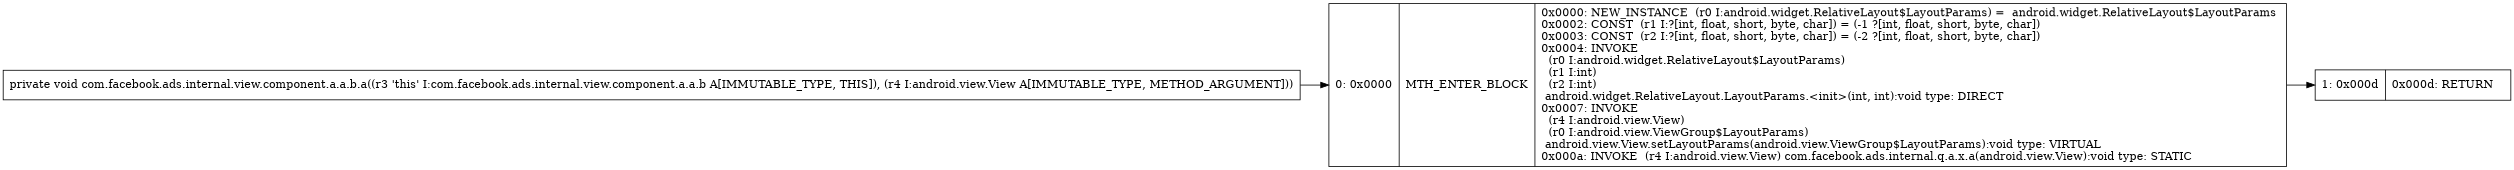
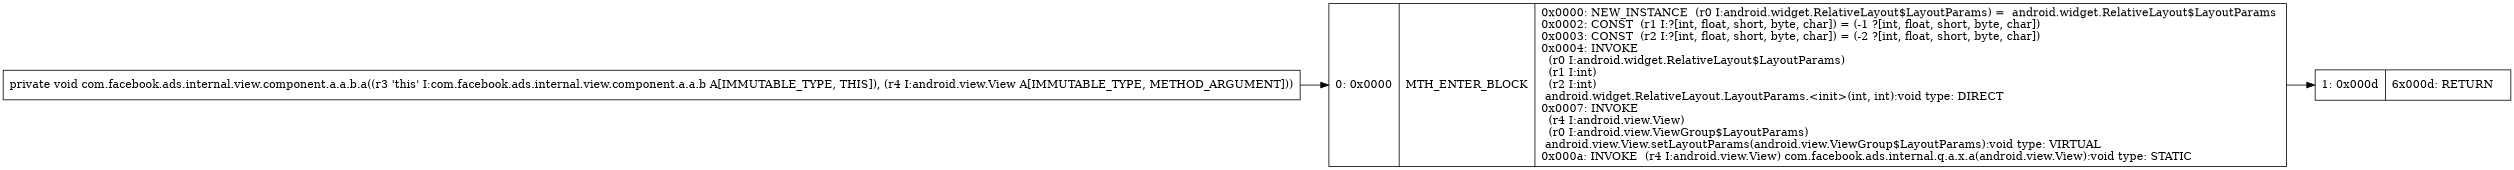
  digraph {
    rankdir=LR
    node [shape=record]
    n1 [label="{0\:\ 0x0000|MTH_ENTER_BLOCK\l|0x0000: NEW_INSTANCE  (r0 I:android.widget.RelativeLayout$LayoutParams) =  android.widget.RelativeLayout$LayoutParams \l0x0002: CONST  (r1 I:?[int, float, short, byte, char]) = (\-1 ?[int, float, short, byte, char]) \l0x0003: CONST  (r2 I:?[int, float, short, byte, char]) = (\-2 ?[int, float, short, byte, char]) \l0x0004: INVOKE  \l  (r0 I:android.widget.RelativeLayout$LayoutParams)\l  (r1 I:int)\l  (r2 I:int)\l android.widget.RelativeLayout.LayoutParams.\<init\>(int, int):void type: DIRECT \l0x0007: INVOKE  \l  (r4 I:android.view.View)\l  (r0 I:android.view.ViewGroup$LayoutParams)\l android.view.View.setLayoutParams(android.view.ViewGroup$LayoutParams):void type: VIRTUAL \l0x000a: INVOKE  (r4 I:android.view.View) com.facebook.ads.internal.q.a.x.a(android.view.View):void type: STATIC \l}"]
-   n2 [label="{1\:\ 0x000d|0x000d: RETURN   \l}"]
+   n2 [label="{1\:\ 0x000d|6x000d: RETURN   \l}"]
    n3 [label="{private void com.facebook.ads.internal.view.component.a.a.b.a((r3 'this' I:com.facebook.ads.internal.view.component.a.a.b A[IMMUTABLE_TYPE, THIS]), (r4 I:android.view.View A[IMMUTABLE_TYPE, METHOD_ARGUMENT])) }"]
    n1 -> n2
    n3 -> n1
  }
